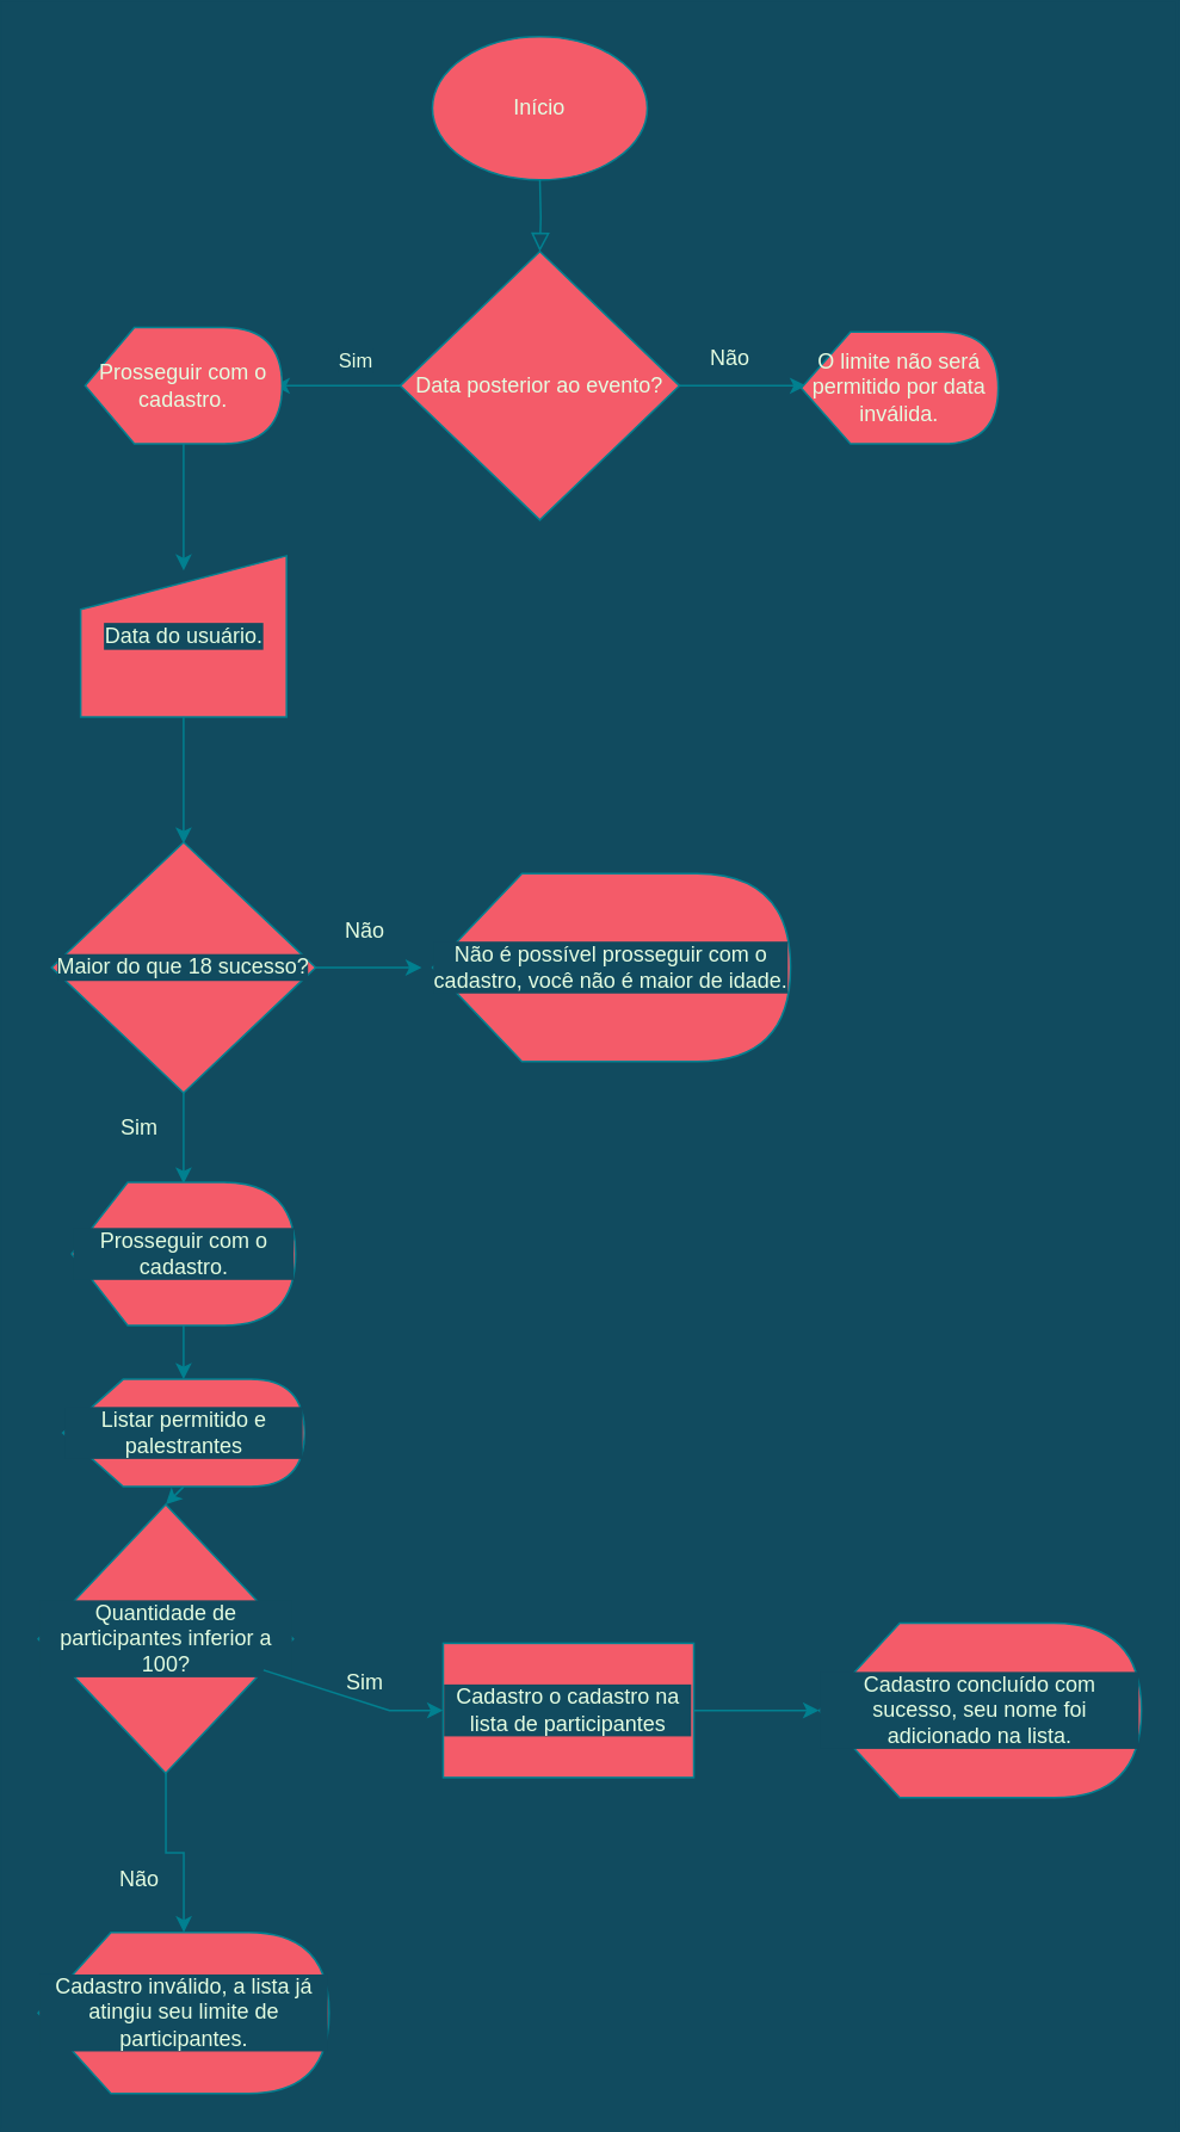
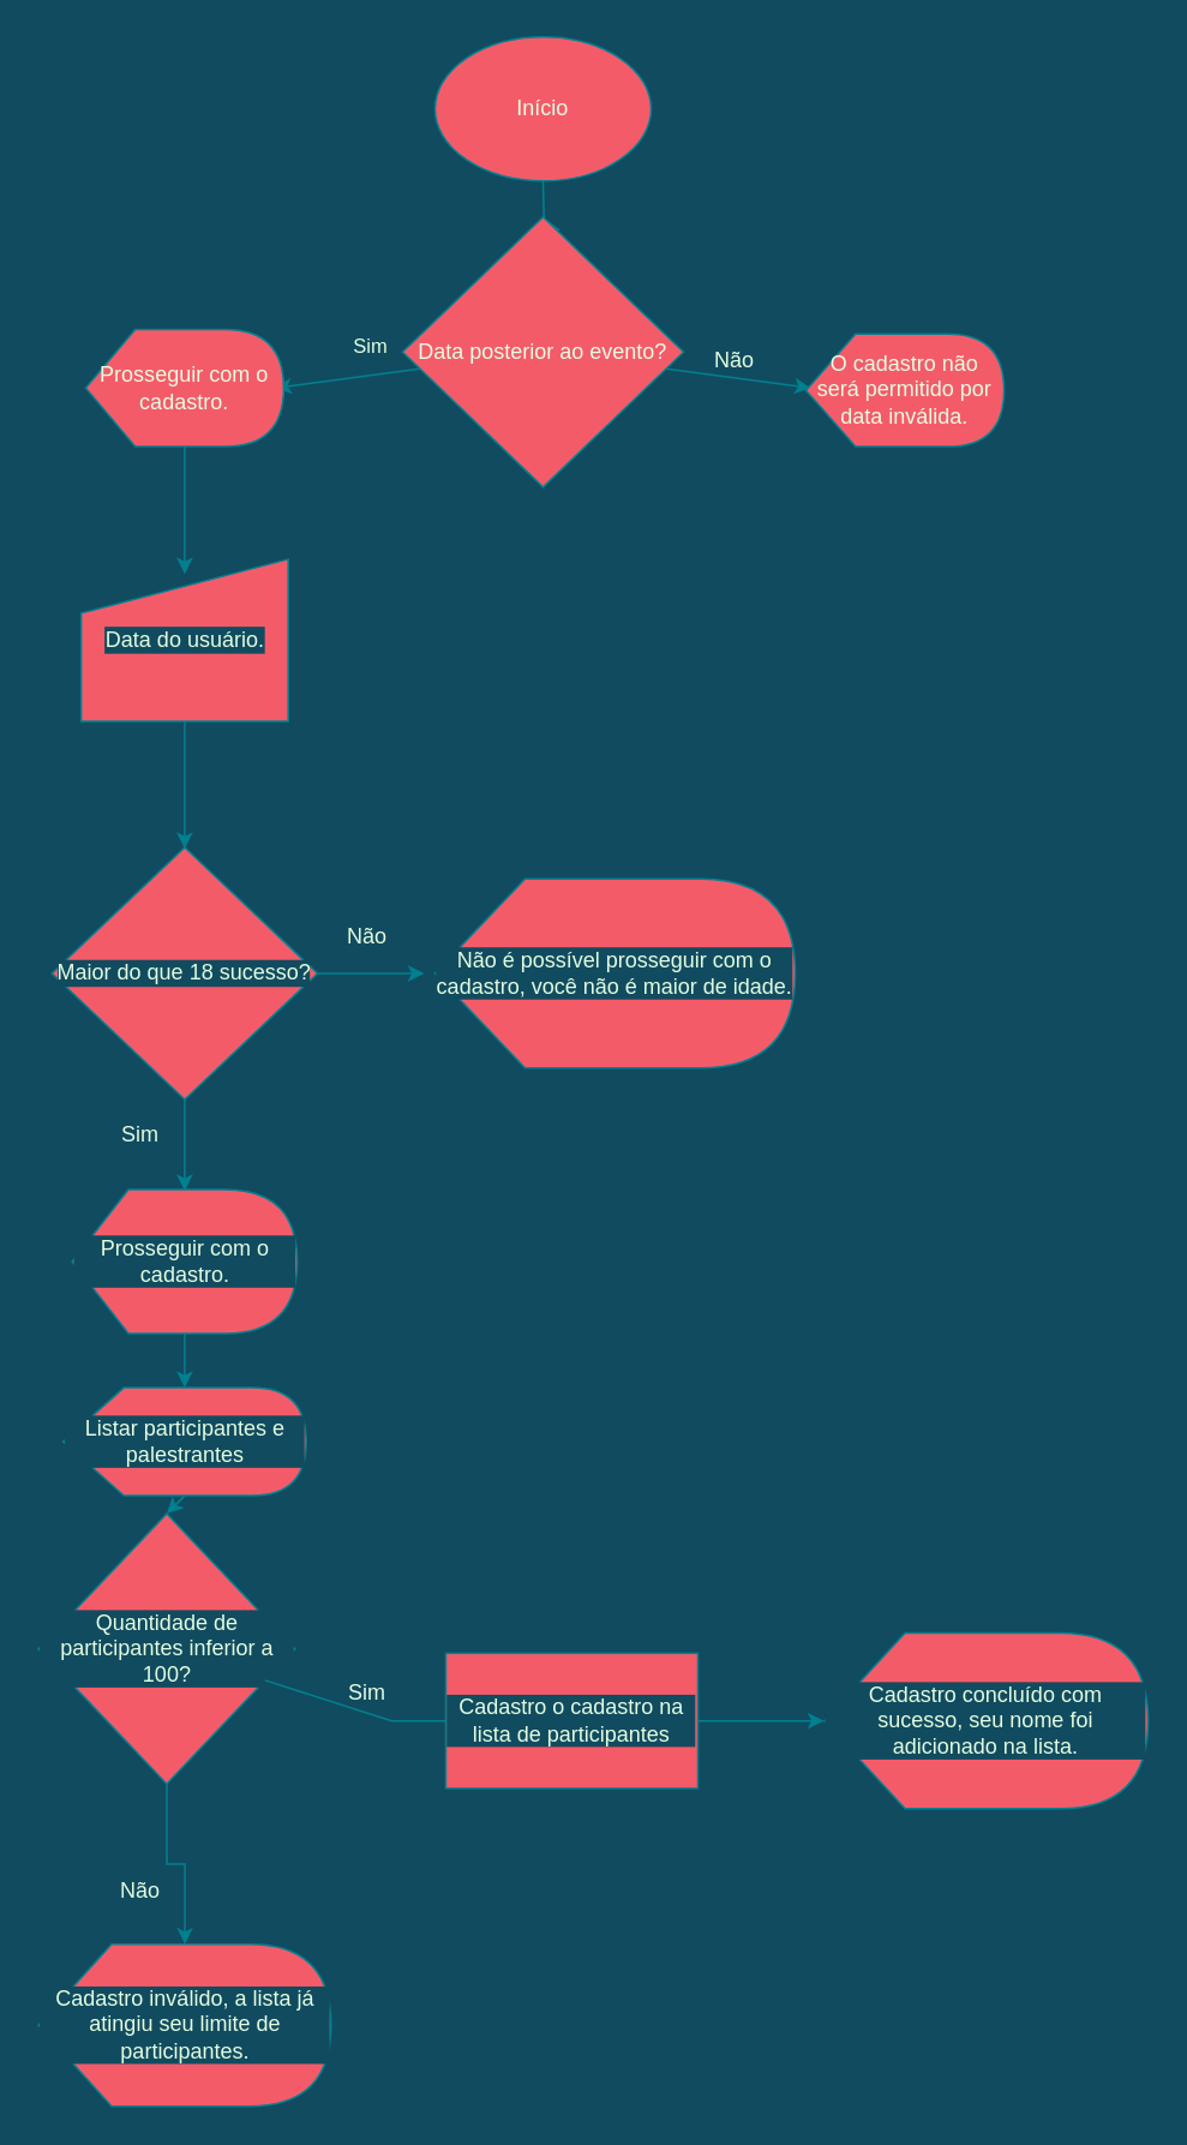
  <mxCell id="0" />
  <mxCell id="1" parent="0" />
  <mxCell id="2" value="" style="rounded=0;html=1;jettySize=auto;orthogonalLoop=1;fontSize=11;endArrow=block;endFill=0;endSize=8;strokeWidth=1;shadow=0;labelBackgroundColor=none;edgeStyle=orthogonalEdgeStyle;strokeColor=#028090;fontColor=#E4FDE1;" parent="1" target="4" edge="1"><mxGeometry relative="1" as="geometry"><mxPoint x="301" y="100" as="sourcePoint" /><mxPoint x="301" y="150" as="targetPoint" /></mxGeometry></mxCell>
  <mxCell id="3" value="Início" style="ellipse;whiteSpace=wrap;html=1;fillColor=#F45B69;strokeColor=#028090;fontColor=#E4FDE1;" vertex="1" parent="1"><mxGeometry x="241" y="20" width="120" height="80" as="geometry" /></mxCell>
- <mxCell id="4" value="Data posterior ao evento?" style="rhombus;whiteSpace=wrap;html=1;fillColor=#F45B69;strokeColor=#028090;fontColor=#E4FDE1;" vertex="1" parent="1"><mxGeometry x="223" y="140" width="156" height="150" as="geometry" /></mxCell>
+ <mxCell id="4" value="Data posterior ao evento?" style="rhombus;whiteSpace=wrap;html=1;fillColor=#F45B69;strokeColor=#028090;fontColor=#E4FDE1;" vertex="1" parent="1"><mxGeometry x="223" y="120" width="156" height="150" as="geometry" /></mxCell>
  <mxCell id="5" value="" style="endArrow=classic;html=1;rounded=0;labelBackgroundColor=#114B5F;strokeColor=#028090;fontColor=#E4FDE1;" edge="1" parent="1" source="4"><mxGeometry width="50" height="50" relative="1" as="geometry"><mxPoint x="152.289" y="265" as="sourcePoint" /><mxPoint x="152.289" y="215" as="targetPoint" /></mxGeometry></mxCell>
  <mxCell id="6" value="Sim" style="edgeLabel;html=1;align=center;verticalAlign=middle;resizable=0;points=[];labelBackgroundColor=#114B5F;fontColor=#E4FDE1;" vertex="1" connectable="0" parent="5"><mxGeometry x="-0.491" y="2" relative="1" as="geometry"><mxPoint x="-8" y="-17" as="offset" /></mxGeometry></mxCell>
  <mxCell id="7" value="" style="endArrow=classic;html=1;rounded=0;labelBackgroundColor=#114B5F;strokeColor=#028090;fontColor=#E4FDE1;" edge="1" parent="1" source="4"><mxGeometry width="50" height="50" relative="1" as="geometry"><mxPoint x="379" y="265" as="sourcePoint" /><mxPoint x="449.711" y="215" as="targetPoint" /></mxGeometry></mxCell>
  <mxCell id="8" value="Não" style="text;html=1;align=center;verticalAlign=middle;resizable=0;points=[];autosize=1;strokeColor=none;fillColor=none;fontColor=#E4FDE1;" vertex="1" parent="1"><mxGeometry x="387" y="190" width="40" height="20" as="geometry" /></mxCell>
  <mxCell id="9" value="Prosseguir com o cadastro." style="shape=display;whiteSpace=wrap;html=1;fillColor=#F45B69;strokeColor=#028090;fontColor=#E4FDE1;" vertex="1" parent="1"><mxGeometry x="47" y="182.5" width="110" height="65" as="geometry" /></mxCell>
- <mxCell id="10" value="O limite não será permitido por data inválida." style="shape=display;whiteSpace=wrap;html=1;fillColor=#F45B69;strokeColor=#028090;fontColor=#E4FDE1;" vertex="1" parent="1"><mxGeometry x="447" y="185" width="110" height="62.5" as="geometry" /></mxCell>
+ <mxCell id="10" value="O cadastro não será permitido por data inválida." style="shape=display;whiteSpace=wrap;html=1;fillColor=#F45B69;strokeColor=#028090;fontColor=#E4FDE1;" vertex="1" parent="1"><mxGeometry x="447" y="185" width="110" height="62.5" as="geometry" /></mxCell>
  <mxCell id="11" value="" style="endArrow=classic;html=1;rounded=0;labelBackgroundColor=#114B5F;strokeColor=#028090;fontColor=#E4FDE1;" edge="1" parent="1" source="9"><mxGeometry width="50" height="50" relative="1" as="geometry"><mxPoint x="102" y="297.5" as="sourcePoint" /><mxPoint x="102" y="318.211" as="targetPoint" /></mxGeometry></mxCell>
  <mxCell id="12" value="Data do usuário." style="shape=manualInput;whiteSpace=wrap;html=1;labelBackgroundColor=#114B5F;fillColor=#F45B69;strokeColor=#028090;fontColor=#E4FDE1;" vertex="1" parent="1"><mxGeometry x="44.5" y="310" width="115" height="90" as="geometry" /></mxCell>
  <mxCell id="13" value="" style="endArrow=classic;html=1;rounded=0;labelBackgroundColor=#114B5F;strokeColor=#028090;fontColor=#E4FDE1;" edge="1" parent="1" source="12"><mxGeometry width="50" height="50" relative="1" as="geometry"><mxPoint x="102" y="450" as="sourcePoint" /><mxPoint x="102" y="470.711" as="targetPoint" /></mxGeometry></mxCell>
  <mxCell id="14" value="Maior do que 18 sucesso?" style="rhombus;whiteSpace=wrap;html=1;labelBackgroundColor=#114B5F;fillColor=#F45B69;strokeColor=#028090;fontColor=#E4FDE1;" vertex="1" parent="1"><mxGeometry x="28.25" y="470" width="147.5" height="140" as="geometry" /></mxCell>
  <mxCell id="15" value="" style="endArrow=classic;html=1;rounded=0;labelBackgroundColor=#114B5F;strokeColor=#028090;fontColor=#E4FDE1;" edge="1" parent="1" source="14"><mxGeometry width="50" height="50" relative="1" as="geometry"><mxPoint x="102" y="640" as="sourcePoint" /><mxPoint x="102" y="660.711" as="targetPoint" /></mxGeometry></mxCell>
  <mxCell id="16" value="" style="endArrow=classic;html=1;rounded=0;labelBackgroundColor=#114B5F;strokeColor=#028090;fontColor=#E4FDE1;" edge="1" parent="1" source="14"><mxGeometry width="50" height="50" relative="1" as="geometry"><mxPoint x="164.5" y="580" as="sourcePoint" /><mxPoint x="235" y="540" as="targetPoint" /></mxGeometry></mxCell>
  <mxCell id="17" value="Não" style="text;html=1;align=center;verticalAlign=middle;resizable=0;points=[];autosize=1;strokeColor=none;fillColor=none;fontColor=#E4FDE1;" vertex="1" parent="1"><mxGeometry x="183" y="510" width="40" height="20" as="geometry" /></mxCell>
  <mxCell id="18" value="Sim" style="text;html=1;align=center;verticalAlign=middle;resizable=0;points=[];autosize=1;strokeColor=none;fillColor=none;fontColor=#E4FDE1;" vertex="1" parent="1"><mxGeometry x="57" y="620" width="40" height="20" as="geometry" /></mxCell>
  <mxCell id="19" value="Não é possível prosseguir com o cadastro, você não é maior de idade." style="shape=display;whiteSpace=wrap;html=1;labelBackgroundColor=#114B5F;fillColor=#F45B69;strokeColor=#028090;fontColor=#E4FDE1;" vertex="1" parent="1"><mxGeometry x="241" y="487.5" width="200" height="105" as="geometry" /></mxCell>
  <mxCell id="20" value="" style="edgeStyle=orthogonalEdgeStyle;rounded=0;orthogonalLoop=1;jettySize=auto;html=1;labelBackgroundColor=#114B5F;strokeColor=#028090;fontColor=#E4FDE1;" edge="1" parent="1" source="21"><mxGeometry relative="1" as="geometry"><mxPoint x="102" y="770" as="targetPoint" /><Array as="points"><mxPoint x="102" y="760" /><mxPoint x="102" y="760" /></Array></mxGeometry></mxCell>
  <mxCell id="21" value="Prosseguir com o cadastro." style="shape=display;whiteSpace=wrap;html=1;labelBackgroundColor=#114B5F;fillColor=#F45B69;strokeColor=#028090;fontColor=#E4FDE1;" vertex="1" parent="1"><mxGeometry x="39.5" y="660" width="125" height="80" as="geometry" /></mxCell>
  <mxCell id="22" value="" style="edgeStyle=orthogonalEdgeStyle;rounded=0;orthogonalLoop=1;jettySize=auto;html=1;labelBackgroundColor=#114B5F;strokeColor=#028090;fontColor=#E4FDE1;" edge="1" parent="1" source="23" target="27"><mxGeometry relative="1" as="geometry" /></mxCell>
  <mxCell id="23" value="Quantidade de participantes inferior a 100?" style="rhombus;whiteSpace=wrap;html=1;labelBackgroundColor=#114B5F;fillColor=#F45B69;strokeColor=#028090;fontColor=#E4FDE1;" vertex="1" parent="1"><mxGeometry x="20.75" y="840" width="142.5" height="150" as="geometry" /></mxCell>
- <mxCell id="24" value="" style="endArrow=classic;html=1;rounded=0;entryX=0;entryY=0.5;entryDx=0;entryDy=0;labelBackgroundColor=#114B5F;strokeColor=#028090;fontColor=#E4FDE1;" edge="1" parent="1" source="23" target="28"><mxGeometry width="50" height="50" relative="1" as="geometry"><mxPoint x="177" y="915" as="sourcePoint" /><mxPoint x="247.711" y="865" as="targetPoint" /><Array as="points"><mxPoint x="217" y="955" /></Array></mxGeometry></mxCell>
+ <mxCell id="24" value="" style="endArrow=none;html=1;rounded=0;entryX=0;entryY=0.5;entryDx=0;entryDy=0;labelBackgroundColor=#114B5F;strokeColor=#028090;fontColor=#E4FDE1;" edge="1" parent="1" source="23" target="28"><mxGeometry width="50" height="50" relative="1" as="geometry"><mxPoint x="177" y="915" as="sourcePoint" /><mxPoint x="247.711" y="865" as="targetPoint" /><Array as="points"><mxPoint x="217" y="955" /></Array></mxGeometry></mxCell>
  <mxCell id="25" value="Sim" style="text;html=1;align=center;verticalAlign=middle;resizable=0;points=[];autosize=1;strokeColor=none;fillColor=none;fontColor=#E4FDE1;" vertex="1" parent="1"><mxGeometry x="183" y="930" width="40" height="20" as="geometry" /></mxCell>
  <mxCell id="26" value="Não" style="text;html=1;align=center;verticalAlign=middle;resizable=0;points=[];autosize=1;strokeColor=none;fillColor=none;fontColor=#E4FDE1;" vertex="1" parent="1"><mxGeometry x="57" y="1040" width="40" height="20" as="geometry" /></mxCell>
  <mxCell id="27" value="Cadastro inválido, a lista já atingiu seu limite de participantes." style="shape=display;whiteSpace=wrap;html=1;labelBackgroundColor=#114B5F;fillColor=#F45B69;strokeColor=#028090;fontColor=#E4FDE1;" vertex="1" parent="1"><mxGeometry x="20.75" y="1079" width="162.5" height="90" as="geometry" /></mxCell>
  <mxCell id="28" value="Cadastro o cadastro na lista de participantes" style="rounded=0;whiteSpace=wrap;html=1;labelBackgroundColor=#114B5F;fillColor=#F45B69;strokeColor=#028090;fontColor=#E4FDE1;" vertex="1" parent="1"><mxGeometry x="247" y="917.5" width="140" height="75" as="geometry" /></mxCell>
  <mxCell id="29" value="" style="endArrow=classic;html=1;rounded=0;entryX=0;entryY=0.5;entryDx=0;entryDy=0;entryPerimeter=0;labelBackgroundColor=#114B5F;strokeColor=#028090;fontColor=#E4FDE1;" edge="1" parent="1" source="28" target="30"><mxGeometry width="50" height="50" relative="1" as="geometry"><mxPoint x="387" y="915" as="sourcePoint" /><mxPoint x="457.711" y="865" as="targetPoint" /></mxGeometry></mxCell>
  <mxCell id="30" value="Cadastro concluído com sucesso, seu nome foi adicionado na lista." style="shape=display;whiteSpace=wrap;html=1;labelBackgroundColor=#114B5F;fillColor=#F45B69;strokeColor=#028090;fontColor=#E4FDE1;" vertex="1" parent="1"><mxGeometry x="457" y="906.25" width="180" height="97.5" as="geometry" /></mxCell>
  <mxCell id="31" value="" style="endArrow=classic;html=1;rounded=0;entryX=0.5;entryY=0;entryDx=0;entryDy=0;labelBackgroundColor=#114B5F;strokeColor=#028090;fontColor=#E4FDE1;" edge="1" parent="1" target="23"><mxGeometry width="50" height="50" relative="1" as="geometry"><mxPoint x="102" y="830" as="sourcePoint" /><mxPoint x="102" y="900.711" as="targetPoint" /></mxGeometry></mxCell>
- <mxCell id="32" value="&lt;span&gt;Listar permitido e palestrantes&lt;/span&gt;" style="shape=display;whiteSpace=wrap;html=1;labelBackgroundColor=#114B5F;fillColor=#F45B69;strokeColor=#028090;fontColor=#E4FDE1;" vertex="1" parent="1"><mxGeometry x="34.5" y="770" width="135" height="60" as="geometry" /></mxCell>
+ <mxCell id="32" value="&lt;span&gt;Listar participantes e palestrantes&lt;/span&gt;" style="shape=display;whiteSpace=wrap;html=1;labelBackgroundColor=#114B5F;fillColor=#F45B69;strokeColor=#028090;fontColor=#E4FDE1;" vertex="1" parent="1"><mxGeometry x="34.5" y="770" width="135" height="60" as="geometry" /></mxCell>
